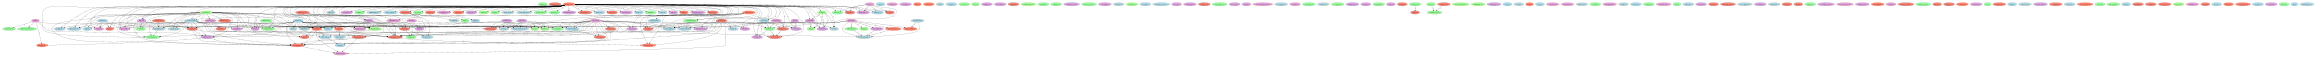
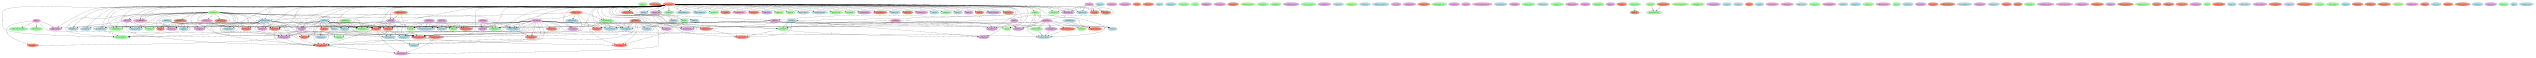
  digraph {
    fontname="Source Code Pro"
    node [color=teal fillcolor=plum fontname="Source Code Pro" style=filled]
    edge [arrowhead=diamond fontname="Source Code Pro"]
    n1 [color=gray40 fillcolor=palegreen label="home(1)"]
    n2 [fillcolor=salmon label="verdict(1)"]
    n3 [label="face(2)"]
    n4 [color=darkorange fillcolor=palegreen label="recognize(2)"]
    n5 [color=darkorange fillcolor=salmon label="state(6)"]
    n6 [fillcolor=salmon label="trial(3)"]
    n7 [fillcolor=salmon label="government(9)"]
    n8 [color=gray40 fillcolor=salmon label="existence(4)"]
    n9 [fillcolor=salmon label="recognise(2)"]
    n10 [color=gray40 fillcolor=salmon label="year(1)"]
    n11 [color=gray40 fillcolor=lightblue label="official(1)"]
    n12 [color=darkorange label="ethnicity(1)"]
    n13 [fillcolor=palegreen label="issue(1)"]
    n14 [fillcolor=lightblue label="dissent(1)"]
    n15 [color=darkorange fillcolor=salmon label="destroyed(1)"]
    n16 [color=gray40 fillcolor=lightblue label="close(1)"]
    n17 [fillcolor=lightblue label="uses(1)"]
    n18 [color=darkorange label="cradle(1)"]
    n19 [color=gray40 label="problem(1)"]
    n20 [color=darkorange fillcolor=salmon label="acc(1)"]
    n21 [color=darkorange fillcolor=salmon label="church(1)"]
    n22 [color=darkorange fillcolor=lightblue label="ena(1)"]
    n23 [fillcolor=lightblue label="balkan(1)"]
    n24 [color=gray40 fillcolor=palegreen label="affair(1)"]
    n25 [color=gray40 fillcolor=palegreen label="arf(1)"]
    n26 [color=gray40 label="aegean(1)"]
    n27 [color=gray40 label="pointed(1)"]
    n28 [color=darkorange label="live(1)"]
    n29 [fillcolor=palegreen label="resist(1)"]
    n30 [fillcolor=lightblue label="improve(1)"]
    n31 [fillcolor=salmon label="rift(1)"]
    n32 [fillcolor=salmon label="peace(1)"]
    n33 [color=gray40 label="observed(1)"]
    n34 [color=gray40 fillcolor=palegreen label="create(2)"]
    n35 [color=gray40 label="affect(1)"]
    n36 [color=gray40 fillcolor=salmon label="security(1)"]
    n37 [color=gray40 fillcolor=salmon label="democracy(2)"]
    n38 [fillcolor=salmon label="remove(1)"]
    n39 [color=darkorange fillcolor=palegreen label="emphasized(1)"]
    n40 [fillcolor=palegreen label="defend(1)"]
    n41 [color=gray40 fillcolor=palegreen label="escape(1)"]
    n42 [label="recognition(1)"]
    n43 [fillcolor=palegreen label="definition(1)"]
    n44 [color=gray40 label="citibank(1)"]
    n45 [fillcolor=salmon label="faikoglu(3)"]
    n46 [color=gray40 fillcolor=lightblue label="education(1)"]
    n47 [color=gray40 label="cut(1)"]
    n48 [color=darkorange fillcolor=lightblue label="agreement(2)"]
    n49 [fillcolor=palegreen label="distribute(1)"]
    n50 [color=darkorange fillcolor=lightblue label="ohanus(1)"]
    n51 [color=darkorange fillcolor=salmon label="greece(23)"]
    n52 [color=darkorange fillcolor=lightblue label="harm(1)"]
    n53 [color=gray40 label="country(1)"]
    n54 [fillcolor=palegreen label="clamp(1)"]
    n55 [color=darkorange fillcolor=lightblue label="campaigner(1)"]
    n56 [fillcolor=salmon label="article(2)"]
    n57 [fillcolor=lightblue label="partioned(1)"]
    n58 [fillcolor=palegreen label="north(1)"]
    n59 [color=gray40 fillcolor=salmon label="field(1)"]
    n60 [color=darkorange label="neighbour(1)"]
    n61 [color=darkorange fillcolor=salmon label="return(1)"]
    n62 [label="settle(1)"]
    n63 [color=gray40 fillcolor=lightblue label="plight(1)"]
    n64 [color=darkorange label="treatment(1)"]
    n65 [color=darkorange fillcolor=palegreen label="comes(1)"]
    n66 [color=gray40 fillcolor=lightblue label="minority(18)"]
    n67 [color=gray40 fillcolor=palegreen label="show(1)"]
    n68 [color=darkorange fillcolor=lightblue label="majority(2)"]
    n69 [color=darkorange fillcolor=lightblue label="information(1)"]
    n70 [fillcolor=palegreen label="forestry(1)"]
    n71 [color=darkorange label="group(1)"]
    n72 [fillcolor=palegreen label="thrace(1)"]
    n73 [label="prevented(1)"]
    n74 [color=darkorange fillcolor=palegreen label="time(2)"]
    n75 [fillcolor=salmon label="candidate(1)"]
    n76 [color=gray40 fillcolor=lightblue label="unrest(1)"]
    n77 [color=gray40 label="human(2)"]
    n78 [fillcolor=salmon label="report(4)"]
    n79 [color=darkorange label="magazine(2)"]
    n80 [color=gray40 fillcolor=salmon label="region(1)"]
    n81 [color=gray40 label="pressure(1)"]
    n82 [fillcolor=lightblue label="fear(1)"]
    n83 [label="fact(2)"]
    n84 [color=gray40 fillcolor=palegreen label="condemned(1)"]
    n85 [color=darkorange fillcolor=palegreen label="job(1)"]
    n86 [fillcolor=palegreen label="charge(1)"]
    n87 [color=gray40 fillcolor=lightblue label="hand(1)"]
    n88 [color=darkorange fillcolor=lightblue label="lost(1)"]
    n89 [label="authority(1)"]
    n90 [label="town(1)"]
    n91 [color=gray40 label="proves(1)"]
    n92 [fillcolor=lightblue label="court(3)"]
    n93 [fillcolor=lightblue label="interview(3)"]
    n94 [color=gray40 label="gave(1)"]
    n95 [color=gray40 fillcolor=palegreen label="convention(3)"]
    n96 [color=darkorange fillcolor=salmon label="step(1)"]
    n97 [color=darkorange fillcolor=lightblue label="helped(1)"]
    n98 [color=gray40 label="allow(1)"]
    n99 [label="worker(1)"]
    n100 [fillcolor=salmon label="summons(1)"]
    n101 [color=gray40 fillcolor=salmon label="world(1)"]
    n102 [label="connection(1)"]
    n103 [label="writes(1)"]
    n104 [color=gray40 fillcolor=salmon label="denial(1)"]
    n105 [color=gray40 fillcolor=lightblue label="news(1)"]
    n106 [color=darkorange fillcolor=lightblue label="uiowa(1)"]
    n107 [fillcolor=palegreen label="edu(2)"]
    n108 [color=gray40 fillcolor=salmon label="end(1)"]
    n109 [color=gray40 label="policy(1)"]
    n110 [label="addition(2)"]
    n111 [color=gray40 fillcolor=salmon label="grant(2)"]
    n112 [color=darkorange fillcolor=lightblue label="religion(1)"]
    n113 [color=gray40 fillcolor=palegreen label="lives(1)"]
    n114 [color=gray40 label="change(1)"]
    n115 [fillcolor=salmon label="citizen(1)"]
    n116 [color=gray40 fillcolor=lightblue label="heritage(2)"]
    n117 [color=gray40 fillcolor=lightblue label="violation(2)"]
    n118 [color=darkorange fillcolor=salmon label="passed(1)"]
    n119 [color=darkorange fillcolor=palegreen label="convent(1)"]
    n120 [color=darkorange fillcolor=salmon label="komotini(3)"]
    n121 [fillcolor=lightblue label="instance(1)"]
    n122 [fillcolor=palegreen label="closure(1)"]
    n123 [color=gray40 fillcolor=lightblue label="watch(2)"]
    n124 [fillcolor=lightblue label="page(1)"]
    n125 [color=gray40 fillcolor=lightblue label="tashko(1)"]
    n126 [color=gray40 fillcolor=lightblue label="demonstrates(1)"]
    n127 [color=gray40 label="turco(1)"]
    n128 [color=gray40 label="famibank(1)"]
    n129 [fillcolor=salmon label="subject(1)"]
    n130 [fillcolor=palegreen label="department(1)"]
    n131 [color=gray40 label="exists(1)"]
    n132 [color=gray40 label="sera(1)"]
    n133 [color=darkorange label="kraatveldstraat(1)"]
    n134 [color=gray40 fillcolor=lightblue label="orthodox(1)"]
    n135 [color=darkorange label="closed(1)"]
    n136 [color=darkorange label="law(2)"]
    n137 [color=gray40 fillcolor=palegreen label="vakiflar(1)"]
    n138 [fillcolor=palegreen label="administration(1)"]
    n139 [fillcolor=palegreen label="declares(1)"]
    n140 [color=darkorange fillcolor=lightblue label="armenia(1)"]
    n141 [color=darkorange fillcolor=palegreen label="thrace(12)"]
    n142 [color=darkorange label="reality(1)"]
    n143 [color=gray40 fillcolor=salmon label="identify(1)"]
    n144 [fillcolor=lightblue label="zuma(1)"]
    n145 [color=gray40 fillcolor=palegreen label="istanbul(1)"]
    n146 [label="yugoslav(1)"]
    n147 [color=gray40 label="asala(1)"]
    n148 [color=gray40 fillcolor=palegreen label="belgium(2)"]
    n149 [color=gray40 label="soul(1)"]
    n150 [fillcolor=salmon label="broke(1)"]
    n151 [fillcolor=palegreen label="albania(2)"]
    n152 [fillcolor=salmon label="took(1)"]
    n153 [color=gray40 fillcolor=palegreen label="part(2)"]
    n154 [color=gray40 fillcolor=palegreen label="occupation(1)"]
    n155 [color=darkorange fillcolor=palegreen label="mediteranean(1)"]
    n156 [color=darkorange fillcolor=palegreen label="newspaper(1)"]
    n157 [label="reference(1)"]
    n158 [fillcolor=lightblue label="orce(1)"]
    n159 [color=darkorange fillcolor=lightblue label="trace(1)"]
    n160 [color=darkorange fillcolor=salmon label="use(1)"]
    n161 [fillcolor=lightblue label="term(1)"]
    n162 [color=darkorange label="isolates(1)"]
    n163 [color=darkorange label="napoleon(1)"]
    n164 [fillcolor=palegreen label="newspot(2)"]
    n165 [color=darkorange fillcolor=lightblue label="appoint(1)"]
    n166 [fillcolor=palegreen label="origin(1)"]
    n167 [color=darkorange label="proceeded(1)"]
    n168 [color=darkorange fillcolor=lightblue label="today(1)"]
    n169 [fillcolor=lightblue label="border(1)"]
    n170 [fillcolor=palegreen label="reason(1)"]
    n171 [color=darkorange label="oppression(1)"]
    n172 [fillcolor=lightblue label="turks(1)"]
    n173 [color=darkorange fillcolor=lightblue label="fax(2)"]
    n174 [color=darkorange fillcolor=salmon label="talk(3)"]
    n175 [color=darkorange fillcolor=palegreen label="work(1)"]
    n176 [color=gray40 fillcolor=salmon label="mountain(1)"]
    n177 [color=darkorange fillcolor=palegreen label="tel(2)"]
    n178 [color=darkorange fillcolor=lightblue label="serve(1)"]
    n179 [color=gray40 fillcolor=lightblue label="extermination(1)"]
    n180 [color=gray40 fillcolor=lightblue label="fascism(1)"]
    n181 [fillcolor=palegreen label="eec(1)"]
    n182 [color=gray40 label="mau(1)"]
    n183 [color=gray40 fillcolor=lightblue label="secure(1)"]
    n184 [color=gray40 label="serbia(2)"]
    n185 [color=gray40 fillcolor=salmon label="youth(1)"]
    n186 [fillcolor=salmon label="appressian(1)"]
    n187 [color=darkorange fillcolor=lightblue label="parliament(1)"]
    n188 [label="hristos(1)"]
    n189 [color=darkorange fillcolor=lightblue label="january(1)"]
    n190 [color=gray40 fillcolor=lightblue label="lausanne(2)"]
    n191 [color=darkorange fillcolor=salmon label="guarantee(1)"]
    n192 [color=darkorange fillcolor=lightblue label="protection(1)"]
    n193 [color=darkorange label="muslim(1)"]
    n194 [color=gray40 fillcolor=palegreen label="reflects(2)"]
    n195 [color=gray40 label="attitude(2)"]
    n196 [color=darkorange fillcolor=palegreen label="know(1)"]
    n197 [color=darkorange fillcolor=salmon label="destruction(2)"]
    n198 [fillcolor=salmon label="sadik(1)"]
    n199 [fillcolor=salmon label="word(1)"]
    n200 [fillcolor=palegreen label="anyone(1)"]
    n201 [color=gray40 label="irrespective(1)"]
    n202 [color=darkorange label="constitution(1)"]
    n203 [color=gray40 label="community(1)"]
    n204 [color=darkorange fillcolor=salmon label="exchange(1)"]
    n205 [color=darkorange label="sahak(1)"]
    n206 [label="serdar(2)"]
    n207 [color=darkorange label="bulev(2)"]
    n208 [fillcolor=salmon label="association(3)"]
    n209 [fillcolor=palegreen label="yugoslavia(1)"]
    n210 [fillcolor=salmon label="self(1)"]
    n211 [fillcolor=salmon label="skopje(1)"]
    n212 [color=darkorange fillcolor=salmon label="nikolov(1)"]
    n213 [color=gray40 label="remains(1)"]
    n214 [fillcolor=palegreen label="dr(1)"]
    n215 [color=gray40 fillcolor=salmon label="bulgaria(2)"]
    n216 [fillcolor=lightblue label="uucp(1)"]
    n217 [color=darkorange fillcolor=lightblue label="identity(1)"]
    n218 [label="terrorism(1)"]
    n219 [color=darkorange label="turkish(4)"]
    n220 [fillcolor=salmon label="muftus(1)"]
    n221 [color=gray40 fillcolor=salmon label="triangle(1)"]
    n222 [color=gray40 fillcolor=lightblue label="thraki(2)"]
    n223 [color=darkorange fillcolor=salmon label="revisionism(2)"]
    n224 [fillcolor=palegreen label="lerin(1)"]
    n225 [label="argic(2)"]
    n226 [color=gray40 fillcolor=palegreen label="anything(1)"]
    n227 [color=darkorange label="turkey(5)"]
    n228 [fillcolor=lightblue label="oboy(1)"]
    n229 [fillcolor=salmon label="moslem(1)"]
    n230 [color=gray40 fillcolor=salmon label="island(1)"]
    n231 [color=gray40 fillcolor=salmon label="helsinki(3)"]
    n232 [color=darkorange fillcolor=palegreen label="xanthi(1)"]
    n233 [fillcolor=salmon label="greek(13)"]
    n234 [color=gray40 fillcolor=lightblue label="crime(1)"]
    n235 [color=darkorange label="november(1)"]
    n236 [color=gray40 fillcolor=salmon label="sdpa(1)"]
    n237 [fillcolor=lightblue label="march(1)"]
    n238 [color=gray40 fillcolor=salmon label="republic(3)"]
    n239 [color=darkorange fillcolor=salmon label="serbo(1)"]
    n240 [color=gray40 fillcolor=salmon label="literature(1)"]
    n241 [fillcolor=lightblue label="tastes(1)"]
    n242 [color=gray40 label="florina(1)"]
    n243 [fillcolor=palegreen label="panic(1)"]
    n244 [fillcolor=lightblue label="mp(2)"]
    n245 [color=gray40 fillcolor=lightblue label="macedonia(6)"]
    n3 -> n4 [label=1]
    n3 -> n4 [arrowhead=tee label=1]
    n3 -> n5 [label=1]
    n3 -> n5 [arrowhead=vee label=1]
    n3 -> n6 [arrowhead=tee label=1]
    n3 -> n6 [arrowhead=tee label=1]
    n3 -> n7 [label=1]
    n3 -> n7 [label=1]
    n4 -> n8 [label=1]
    n5 -> n8 [arrowhead=tee label=1]
    n5 -> n9 [arrowhead=tee label=1]
    n5 -> n10 [label=1]
    n5 -> n11 [arrowhead=vee label=1]
    n5 -> n12 [label=1]
    n6 -> n13 [arrowhead=vee label=1]
    n6 -> n14 [arrowhead=vee label=1]
    n7 -> n15 [arrowhead=vee label=2]
    n8 -> n12 [label=1]
    n9 -> n8 [label=1]
    n9 -> n12 [arrowhead=vee label=1]
    n11 -> n16 [label=1]
    n28 -> n29 [arrowhead=tee label=1]
    n28 -> n30 [arrowhead=tee label=1]
    n28 -> n31 [arrowhead=vee label=1]
    n28 -> n32 [arrowhead=tee label=1]
    n28 -> n33 [label=1]
    n28 -> n34 [arrowhead=vee label=1]
    n34 -> n35 [arrowhead=vee label=1]
    n34 -> n36 [arrowhead=vee label=1]
    n37 -> n3 [label=1]
    n37 -> n4 [arrowhead=tee label=1]
    n37 -> n7 [label=1]
    n45 -> n5 [label=1]
    n45 -> n46 [label=1]
    n45 -> n47 [arrowhead=tee label=1]
    n45 -> n48 [label=1]
    n45 -> n49 [label=1]
    n48 -> n49 [arrowhead=tee label=1]
    n51 -> n3 [arrowhead=vee label=1]
    n51 -> n4 [arrowhead=tee label=1]
    n51 -> n5 [label=1]
    n51 -> n6 [label=1]
    n51 -> n7 [arrowhead=tee label=4]
    n51 -> n9 [arrowhead=tee label=1]
    n51 -> n10 [arrowhead=tee label=1]
    n51 -> n13 [label=1]
    n51 -> n14 [label=1]
    n51 -> n15 [arrowhead=vee label=1]
    n51 -> n29 [arrowhead=vee label=2]
    n51 -> n30 [arrowhead=tee label=2]
    n51 -> n31 [arrowhead=vee label=2]
    n51 -> n32 [label=2]
    n51 -> n33 [arrowhead=tee label=2]
    n51 -> n34 [arrowhead=vee label=3]
    n51 -> n35 [label=1]
    n51 -> n36 [label=1]
    n51 -> n46 [label=1]
    n51 -> n47 [label=1]
    n51 -> n48 [arrowhead=tee label=1]
    n51 -> n49 [arrowhead=vee label=1]
    n51 -> n52 [arrowhead=tee label=1]
    n51 -> n53 [label=1]
    n51 -> n54 [arrowhead=vee label=1]
    n51 -> n55 [arrowhead=vee label=1]
    n51 -> n56 [label=1]
    n51 -> n57 [arrowhead=tee label=1]
    n51 -> n58 [arrowhead=tee label=1]
    n51 -> n59 [arrowhead=tee label=1]
    n51 -> n60 [arrowhead=tee label=1]
    n51 -> n61 [label=1]
    n51 -> n62 [arrowhead=tee label=1]
    n51 -> n63 [arrowhead=tee label=1]
    n51 -> n64 [arrowhead=vee label=1]
    n51 -> n65 [arrowhead=vee label=1]
    n51 -> n66 [arrowhead=tee label=4]
    n51 -> n67 [label=1]
    n51 -> n68 [arrowhead=tee label=1]
    n51 -> n69 [label=1]
    n51 -> n70 [label=1]
    n51 -> n71 [label=1]
    n51 -> n72 [arrowhead=vee label=1]
    n51 -> n73 [arrowhead=vee label=1]
    n51 -> n74 [arrowhead=tee label=1]
    n51 -> n75 [label=1]
    n51 -> n76 [arrowhead=vee label=1]
    n51 -> n77 [arrowhead=vee label=2]
    n51 -> n78 [arrowhead=vee label=1]
    n51 -> n79 [label=1]
    n51 -> n80 [arrowhead=tee label=1]
    n51 -> n81 [label=1]
    n51 -> n82 [arrowhead=tee label=1]
    n51 -> n83 [arrowhead=vee label=1]
    n51 -> n84 [arrowhead=tee label=1]
    n51 -> n85 [label=1]
    n51 -> n86 [arrowhead=vee label=1]
    n51 -> n87 [arrowhead=tee label=1]
    n51 -> n88 [label=1]
    n51 -> n89 [label=1]
    n51 -> n90 [arrowhead=tee label=1]
    n51 -> n91 [arrowhead=vee label=1]
    n51 -> n92 [label=1]
    n51 -> n93 [arrowhead=vee label=1]
    n51 -> n94 [arrowhead=tee label=1]
    n51 -> n95 [arrowhead=tee label=1]
    n51 -> n96 [label=1]
    n51 -> n97 [label=1]
    n51 -> n98 [arrowhead=tee label=1]
    n51 -> n99 [arrowhead=tee label=1]
    n51 -> n100 [arrowhead=vee label=1]
    n51 -> n101 [label=1]
    n51 -> n102 [arrowhead=vee label=1]
    n51 -> n103 [arrowhead=tee label=1]
    n51 -> n104 [label=1]
    n56 -> n9 [arrowhead=vee label=1]
    n56 -> n105 [label=1]
    n56 -> n106 [arrowhead=tee label=1]
    n56 -> n107 [arrowhead=tee label=1]
    n66 -> n4 [arrowhead=tee label=1]
    n66 -> n5 [arrowhead=tee label=1]
    n66 -> n7 [arrowhead=vee label=1]
    n66 -> n8 [arrowhead=tee label=1]
    n66 -> n11 [label=1]
    n66 -> n48 [arrowhead=vee label=2]
    n66 -> n49 [label=2]
    n66 -> n71 [arrowhead=tee label=1]
    n66 -> n78 [arrowhead=tee label=1]
    n66 -> n108 [arrowhead=tee label=1]
    n66 -> n109 [label=1]
    n66 -> n110 [label=1]
    n66 -> n111 [arrowhead=vee label=1]
    n66 -> n112 [arrowhead=vee label=2]
    n74 -> n77 [label=1]
    n74 -> n85 [arrowhead=vee label=1]
    n74 -> n88 [label=1]
    n74 -> n99 [arrowhead=vee label=1]
    n77 -> n5 [arrowhead=tee label=1]
    n77 -> n6 [label=1]
    n77 -> n78 [label=1]
    n77 -> n85 [arrowhead=vee label=1]
    n77 -> n88 [label=1]
    n77 -> n99 [label=1]
    n78 -> n7 [arrowhead=tee label=1]
    n78 -> n8 [arrowhead=tee label=1]
    n78 -> n110 [arrowhead=vee label=1]
    n83 -> n8 [arrowhead=tee label=1]
    n83 -> n97 [label=1]
    n83 -> n113 [arrowhead=vee label=1]
    n83 -> n114 [arrowhead=vee label=1]
    n92 -> n34 [arrowhead=tee label=1]
    n92 -> n35 [label=1]
    n92 -> n36 [label=1]
    n92 -> n100 [arrowhead=vee label=1]
    n93 -> n115 [arrowhead=vee label=1]
    n95 -> n116 [label=2]
    n95 -> n117 [arrowhead=tee label=2]
    n100 -> n36 [arrowhead=vee label=1]
    n110 -> n8 [arrowhead=vee label=1]
    n110 -> n118 [arrowhead=tee label=1]
    n120 -> n7 [label=2]
    n120 -> n15 [label=2]
    n120 -> n66 [arrowhead=tee label=1]
    n120 -> n95 [arrowhead=tee label=1]
    n120 -> n121 [label=1]
    n120 -> n122 [label=1]
    n123 -> n63 [arrowhead=vee label=1]
    n123 -> n71 [label=1]
    n123 -> n78 [arrowhead=vee label=2]
    n123 -> n108 [arrowhead=vee label=2]
    n123 -> n109 [arrowhead=vee label=2]
    n123 -> n124 [arrowhead=tee label=2]
    n136 -> n79 [arrowhead=vee label=1]
    n136 -> n110 [arrowhead=vee label=1]
    n136 -> n118 [arrowhead=vee label=1]
    n136 -> n137 [arrowhead=vee label=1]
    n136 -> n138 [label=1]
    n141 -> n4 [label=2]
    n141 -> n5 [arrowhead=vee label=1]
    n141 -> n7 [arrowhead=vee label=2]
    n141 -> n8 [arrowhead=tee label=3]
    n141 -> n10 [label=1]
    n141 -> n46 [arrowhead=vee label=2]
    n141 -> n47 [arrowhead=tee label=1]
    n141 -> n48 [arrowhead=vee label=2]
    n141 -> n49 [arrowhead=vee label=2]
    n141 -> n64 [arrowhead=tee label=1]
    n141 -> n66 [arrowhead=tee label=7]
    n141 -> n78 [label=4]
    n141 -> n83 [arrowhead=tee label=1]
    n141 -> n84 [arrowhead=tee label=1]
    n141 -> n108 [arrowhead=vee label=2]
    n141 -> n109 [label=2]
-   n141 -> n110 [arrowhead=tee label=2]
+   n141 -> n45 [arrowhead=tee label=2]
    n141 -> n111 [arrowhead=tee label=2]
    n141 -> n112 [arrowhead=vee label=1]
    n141 -> n113 [arrowhead=tee label=1]
    n141 -> n114 [arrowhead=vee label=1]
    n141 -> n122 [arrowhead=tee label=1]
    n141 -> n124 [arrowhead=vee label=2]
    n141 -> n142 [arrowhead=vee label=3]
    n141 -> n143 [arrowhead=vee label=2]
    n141 -> n144 [arrowhead=tee label=1]
    n151 -> n152 [arrowhead=tee label=1]
    n153 -> n154 [label=1]
    n164 -> n5 [arrowhead=vee label=1]
    n164 -> n47 [arrowhead=tee label=1]
    n172 -> n4 [arrowhead=tee label=1]
    n172 -> n5 [arrowhead=tee label=1]
    n172 -> n7 [arrowhead=vee label=1]
    n172 -> n8 [arrowhead=vee label=1]
    n172 -> n10 [label=1]
    n172 -> n47 [arrowhead=tee label=1]
    n172 -> n78 [arrowhead=tee label=3]
    n172 -> n84 [arrowhead=vee label=1]
    n172 -> n110 [arrowhead=tee label=1]
    n172 -> n111 [label=1]
    n172 -> n122 [arrowhead=tee label=1]
    n172 -> n144 [label=1]
    n172 -> n173 [arrowhead=tee label=1]
    n172 -> n174 [label=2]
    n172 -> n175 [arrowhead=tee label=1]
    n172 -> n176 [arrowhead=tee label=1]
    n172 -> n177 [arrowhead=tee label=1]
    n172 -> n178 [label=1]
    n172 -> n179 [arrowhead=tee label=1]
    n174 -> n180 [label=1]
    n182 -> n103 [arrowhead=vee label=1]
    n190 -> n191 [label=1]
    n190 -> n192 [label=1]
    n193 -> n89 [arrowhead=vee label=1]
    n193 -> n116 [label=2]
    n193 -> n117 [arrowhead=vee label=2]
    n193 -> n191 [label=1]
    n193 -> n192 [arrowhead=tee label=1]
    n193 -> n194 [arrowhead=tee label=2]
    n193 -> n195 [label=2]
    n193 -> n196 [arrowhead=vee label=1]
    n193 -> n197 [label=2]
    n194 -> n192 [label=1]
    n195 -> n192 [arrowhead=vee label=1]
    n197 -> n192 [arrowhead=vee label=1]
    n206 -> n144 [label=1]
    n206 -> n175 [arrowhead=tee label=1]
    n206 -> n176 [arrowhead=tee label=1]
    n206 -> n177 [arrowhead=vee label=1]
    n206 -> n178 [label=1]
    n206 -> n179 [label=1]
    n207 -> n79 [label=2]
    n207 -> n93 [label=2]
    n207 -> n94 [arrowhead=vee label=1]
    n219 -> n7 [arrowhead=tee label=1]
    n219 -> n8 [arrowhead=tee label=4]
    n219 -> n11 [arrowhead=vee label=2]
    n219 -> n16 [arrowhead=vee label=1]
    n219 -> n49 [label=2]
    n219 -> n89 [arrowhead=vee label=1]
    n219 -> n91 [label=1]
    n219 -> n93 [arrowhead=tee label=1]
    n219 -> n101 [label=1]
    n219 -> n103 [label=1]
    n219 -> n110 [label=1]
    n219 -> n114 [arrowhead=vee label=2]
    n219 -> n115 [label=1]
    n219 -> n116 [label=2]
    n219 -> n117 [label=2]
    n219 -> n122 [arrowhead=vee label=3]
    n219 -> n175 [arrowhead=tee label=1]
    n219 -> n176 [arrowhead=vee label=1]
    n219 -> n177 [label=1]
    n219 -> n178 [arrowhead=vee label=1]
    n219 -> n179 [arrowhead=tee label=1]
    n219 -> n192 [arrowhead=tee label=1]
    n219 -> n220 [arrowhead=vee label=1]
    n225 -> n175 [label=1]
    n225 -> n176 [arrowhead=tee label=1]
    n225 -> n177 [arrowhead=vee label=1]
    n225 -> n178 [arrowhead=vee label=1]
    n225 -> n179 [label=1]
    n227 -> n34 [arrowhead=tee label=2]
    n227 -> n103 [arrowhead=tee label=1]
    n233 -> n7 [arrowhead=vee label=5]
    n233 -> n8 [label=5]
    n233 -> n12 [arrowhead=vee label=1]
    n233 -> n15 [arrowhead=tee label=1]
    n233 -> n34 [arrowhead=vee label=1]
    n233 -> n98 [arrowhead=tee label=1]
    n233 -> n101 [arrowhead=vee label=1]
    n233 -> n116 [arrowhead=vee label=1]
    n233 -> n117 [arrowhead=tee label=1]
    n233 -> n234 [label=1]
    n238 -> n154 [arrowhead=vee label=1]
  }
